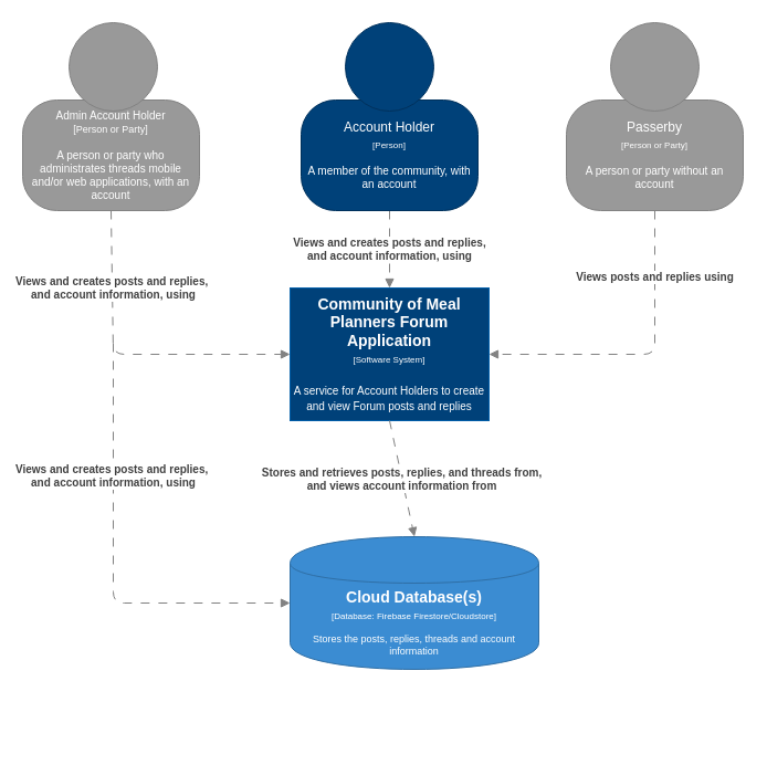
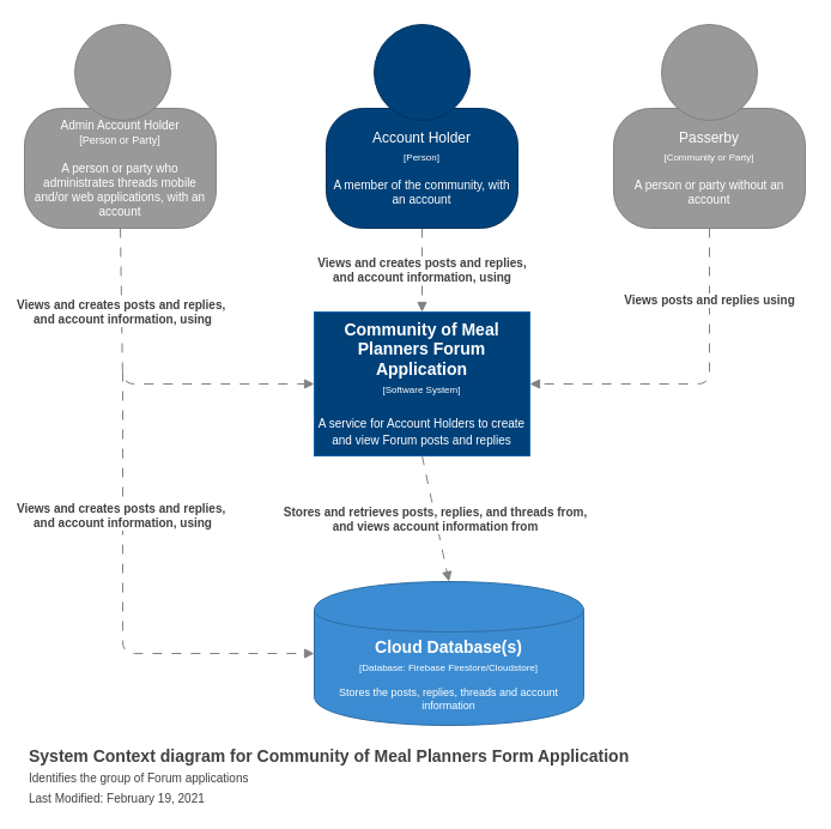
  <mxCell id="0" />
  <mxCell id="1" parent="0" />
  <mxCell id="2" value="&lt;div&gt;&lt;span style=&quot;font-size: 14px&quot;&gt;&lt;b&gt;Community of Meal Planners Forum Application&lt;/b&gt;&lt;/span&gt;&lt;/div&gt;&lt;div&gt;&lt;span style=&quot;font-size: 8px&quot;&gt;[Software System]&lt;/span&gt;&lt;br&gt;&lt;/div&gt;&lt;div&gt;&lt;span style=&quot;font-size: 8px&quot;&gt;&lt;br&gt;&lt;/span&gt;&lt;/div&gt;&lt;div&gt;&lt;font size=&quot;1&quot;&gt;A service for Account Holders to create and view Forum posts and replies&lt;/font&gt;&lt;/div&gt;" style="rounded=0;whiteSpace=wrap;html=1;fillColor=#004179;fontColor=#FFFFFF;strokeColor=#005DA8;resizable=0;" parent="1" vertex="1"><mxGeometry x="262" y="260" width="180" height="120" as="geometry" /></mxCell>
  <mxCell id="3" value="&lt;div style=&quot;color: rgb(255 , 255 , 255) ; white-space: normal&quot;&gt;&lt;span style=&quot;font-size: 14px&quot;&gt;&lt;b&gt;Cloud Database(s)&lt;/b&gt;&lt;/span&gt;&lt;/div&gt;&lt;div style=&quot;color: rgb(255 , 255 , 255) ; font-size: 12px ; white-space: normal&quot;&gt;&lt;font style=&quot;font-size: 8px&quot;&gt;[Database: Firebase Firestore/Cloudstore]&lt;/font&gt;&lt;/div&gt;&lt;div style=&quot;color: rgb(255 , 255 , 255) ; white-space: normal ; font-size: 8px&quot;&gt;&lt;font style=&quot;line-height: 9.6px&quot;&gt;&lt;br&gt;&lt;/font&gt;&lt;/div&gt;&lt;div style=&quot;color: rgb(255 , 255 , 255) ; white-space: normal&quot;&gt;Stores the posts, replies, threads and account information&lt;/div&gt;" style="shape=cylinder;whiteSpace=wrap;html=1;boundedLbl=1;backgroundOutline=1;strokeColor=#2F6FA6;strokeWidth=1;fillColor=#3B8CD2;fontSize=9;fontColor=#000000;align=center;resizable=0;" parent="1" vertex="1"><mxGeometry x="262" y="485" width="225" height="120" as="geometry" /></mxCell>
  <mxCell id="4" value="&lt;b&gt;Views and creates posts and replies, &lt;br&gt;and account information, using&lt;/b&gt;" style="endArrow=block;html=1;fontSize=10;fontColor=#404040;strokeWidth=1;endFill=1;dashed=1;dashPattern=8 8;strokeColor=#828282;elbow=vertical;exitX=0.5;exitY=1;exitDx=0;exitDy=0;entryX=0.5;entryY=0;entryDx=0;entryDy=0;" parent="1" target="2" edge="1"><mxGeometry width="50" height="50" relative="1" as="geometry"><mxPoint x="352" y="190" as="sourcePoint" /><mxPoint x="430" y="350" as="targetPoint" /><mxPoint as="offset" /></mxGeometry></mxCell>
  <mxCell id="5" value="&lt;b&gt;Views posts and replies using&lt;/b&gt;" style="endArrow=block;html=1;fontSize=10;fontColor=#404040;strokeWidth=1;endFill=1;dashed=1;dashPattern=8 8;strokeColor=#828282;elbow=vertical;exitX=0.5;exitY=1;exitDx=0;exitDy=0;entryX=1;entryY=0.5;entryDx=0;entryDy=0;" parent="1" source="16" target="2" edge="1"><mxGeometry x="-0.571" width="50" height="50" relative="1" as="geometry"><mxPoint x="602" y="190" as="sourcePoint" /><mxPoint x="602" y="260" as="targetPoint" /><Array as="points"><mxPoint x="592" y="320" /></Array><mxPoint as="offset" /></mxGeometry></mxCell>
  <mxCell id="6" value="&lt;b&gt;Stores and retrieves posts, replies, and threads from, &lt;br&gt;and views account information from&lt;/b&gt;" style="endArrow=block;html=1;fontSize=10;fontColor=#404040;strokeWidth=1;endFill=1;dashed=1;dashPattern=8 8;strokeColor=#828282;elbow=vertical;exitX=0.5;exitY=1;exitDx=0;exitDy=0;entryX=0.5;entryY=0;entryDx=0;entryDy=0;" parent="1" source="2" target="3" edge="1"><mxGeometry width="50" height="50" relative="1" as="geometry"><mxPoint x="230" y="350" as="sourcePoint" /><mxPoint x="430" y="350" as="targetPoint" /></mxGeometry></mxCell>
  <mxCell id="7" value="&lt;b&gt;Views and creates posts and replies,&amp;nbsp;&lt;br&gt;and account information, using&lt;/b&gt;" style="endArrow=block;html=1;fontSize=10;fontColor=#404040;strokeWidth=1;endFill=1;dashed=1;dashPattern=8 8;strokeColor=#828282;elbow=vertical;exitX=0.5;exitY=1;exitDx=0;exitDy=0;entryX=0;entryY=0.5;entryDx=0;entryDy=0;" parent="1" source="13" target="2" edge="1"><mxGeometry x="-0.517" y="1" width="50" height="50" relative="1" as="geometry"><mxPoint x="0" y="190" as="sourcePoint" /><mxPoint x="2" y="260" as="targetPoint" /><Array as="points"><mxPoint x="102" y="320" /></Array><mxPoint as="offset" /></mxGeometry></mxCell>
+ <mxCell id="8" value="System Context diagram for Community of Meal Planners Form Application&lt;br style=&quot;font-size: 10px&quot;&gt;&lt;font size=&quot;1&quot;&gt;&lt;span style=&quot;font-weight: 400&quot;&gt;Identifies the group of Forum applications&lt;br&gt;Last Modified: February 19, 2021&lt;/span&gt;&lt;/font&gt;" style="text;html=1;resizable=0;points=[];autosize=1;align=left;verticalAlign=top;spacingTop=-4;fontSize=14;fontColor=#404040;fontStyle=1" parent="1" vertex="1"><mxGeometry x="22" y="620" width="520" height="50" as="geometry" /></mxCell>
  <mxCell id="9" value="" style="group;resizable=0;" parent="1" vertex="1" connectable="0"><mxGeometry x="272" width="160" height="170" as="geometry" y="20" /></mxCell>
  <mxCell id="10" value="&lt;div&gt;&lt;font color=&quot;#ffffff&quot;&gt;Account Holder&lt;br&gt;&lt;font style=&quot;font-size: 8px&quot;&gt;[Person]&lt;/font&gt;&lt;/font&gt;&lt;/div&gt;&lt;div style=&quot;font-size: 10px&quot;&gt;&lt;font color=&quot;#ffffff&quot; style=&quot;font-size: 10px&quot;&gt;&lt;span style=&quot;font-size: 8px&quot;&gt;&lt;br&gt;&lt;/span&gt;A member of the community, with an account&lt;/font&gt;&lt;br&gt;&lt;/div&gt;" style="rounded=1;whiteSpace=wrap;html=1;strokeColor=#00315C;fillColor=#004179;fontColor=#000000;arcSize=31;" parent="9" vertex="1"><mxGeometry y="70" width="160" height="100" as="geometry" /></mxCell>
  <mxCell id="11" value="" style="ellipse;whiteSpace=wrap;html=1;aspect=fixed;strokeColor=#00315C;fillColor=#004179;fontColor=#000000;" parent="9" vertex="1"><mxGeometry x="40" width="80" height="80" as="geometry" /></mxCell>
  <mxCell id="12" value="" style="group;resizable=0;" parent="1" vertex="1" connectable="0"><mxGeometry x="22" width="160" height="170" as="geometry" y="20" /></mxCell>
  <mxCell id="13" value="&lt;div style=&quot;font-size: 10px&quot;&gt;&lt;font color=&quot;#ffffff&quot; style=&quot;font-size: 10px&quot;&gt;&lt;span&gt;Admin Account Holder&lt;/span&gt;&lt;br&gt;&lt;span&gt;&lt;font style=&quot;font-size: 9px&quot;&gt;[Person or Party]&lt;/font&gt;&lt;/span&gt;&lt;br&gt;&lt;span&gt;&lt;br&gt;&lt;/span&gt;&lt;/font&gt;&lt;/div&gt;&lt;div style=&quot;font-size: 10px&quot;&gt;&lt;font color=&quot;#ffffff&quot; style=&quot;font-size: 10px&quot;&gt;&lt;span&gt;A person or party who administrates threads mobile and/or web applications, with an account&lt;/span&gt;&lt;/font&gt;&lt;br&gt;&lt;/div&gt;" style="rounded=1;whiteSpace=wrap;html=1;strokeColor=#828282;fillColor=#999999;fontColor=#000000;arcSize=31;" parent="12" vertex="1"><mxGeometry x="-2" y="70" width="160" height="100" as="geometry" /></mxCell>
  <mxCell id="14" value="" style="ellipse;whiteSpace=wrap;html=1;aspect=fixed;strokeColor=#828282;fillColor=#999999;fontColor=#000000;" parent="12" vertex="1"><mxGeometry x="40" width="80" height="80" as="geometry" /></mxCell>
  <mxCell id="15" value="" style="group;resizable=0;" parent="1" vertex="1" connectable="0"><mxGeometry x="512" width="160" height="170" as="geometry" y="20" /></mxCell>
- <mxCell id="16" value="&lt;div&gt;&lt;font color=&quot;#ffffff&quot;&gt;&lt;font&gt;Passerby&lt;/font&gt;&lt;/font&gt;&lt;/div&gt;&lt;div&gt;&lt;font color=&quot;#ffffff&quot;&gt;&lt;font style=&quot;font-size: 8px&quot;&gt;[Person or Party]&lt;/font&gt;&lt;/font&gt;&lt;/div&gt;&lt;div style=&quot;font-size: 10px&quot;&gt;&lt;font color=&quot;#ffffff&quot; style=&quot;font-size: 10px&quot;&gt;&lt;span style=&quot;font-size: 8px&quot;&gt;&lt;br&gt;&lt;/span&gt;A person or party without an account&lt;/font&gt;&lt;br&gt;&lt;/div&gt;" style="rounded=1;whiteSpace=wrap;html=1;strokeColor=#828282;fillColor=#999999;fontColor=#000000;arcSize=31;" parent="15" vertex="1"><mxGeometry y="70" width="160" height="100" as="geometry" /></mxCell>
+ <mxCell id="16" value="&lt;div&gt;&lt;font color=&quot;#ffffff&quot;&gt;&lt;font&gt;Passerby&lt;/font&gt;&lt;/font&gt;&lt;/div&gt;&lt;div&gt;&lt;font color=&quot;#ffffff&quot;&gt;&lt;font style=&quot;font-size: 8px&quot;&gt;[Community or Party]&lt;/font&gt;&lt;/font&gt;&lt;/div&gt;&lt;div style=&quot;font-size: 10px&quot;&gt;&lt;font color=&quot;#ffffff&quot; style=&quot;font-size: 10px&quot;&gt;&lt;span style=&quot;font-size: 8px&quot;&gt;&lt;br&gt;&lt;/span&gt;A person or party without an account&lt;/font&gt;&lt;br&gt;&lt;/div&gt;" style="rounded=1;whiteSpace=wrap;html=1;strokeColor=#828282;fillColor=#999999;fontColor=#000000;arcSize=31;" parent="15" vertex="1"><mxGeometry y="70" width="160" height="100" as="geometry" /></mxCell>
  <mxCell id="17" value="" style="ellipse;whiteSpace=wrap;html=1;aspect=fixed;strokeColor=#828282;fillColor=#999999;fontColor=#000000;" parent="15" vertex="1"><mxGeometry x="40" width="80" height="80" as="geometry" /></mxCell>
  <mxCell id="18" value="&lt;b&gt;Views and creates posts and replies,&amp;nbsp;&lt;br&gt;and account information, using&lt;/b&gt;" style="endArrow=block;html=1;fontSize=10;fontColor=#404040;strokeWidth=1;endFill=1;dashed=1;dashPattern=8 8;strokeColor=#828282;elbow=vertical;entryX=0;entryY=0.5;entryDx=0;entryDy=0;" parent="1" target="3" edge="1"><mxGeometry x="-0.392" width="50" height="50" relative="1" as="geometry"><mxPoint x="102" y="310" as="sourcePoint" /><mxPoint x="272" y="330" as="targetPoint" /><Array as="points"><mxPoint x="102" y="545" /></Array><mxPoint as="offset" /></mxGeometry></mxCell>
